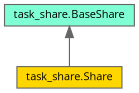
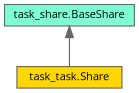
  digraph {
    fontname="Open Sans"
    node [color=gray40 fontname="Open Sans" fontsize=10 shape=box style=filled]
-   n1 [fillcolor=gold fontcolor=black height=0.2 label="task_share.Share" width=0.4]
+   n1 [fillcolor=gold fontcolor=black height=0.2 label="task_task.Share" width=0.4]
    n2 [fillcolor=aquamarine height=0.2 label="task_share.BaseShare" width=0.4]
    n2 -> n1 [color=gray40 dir=back fontname="Open Sans" fontsize=10 labelfontname=Helvetica labelfontsize=10 style=solid]
  }
